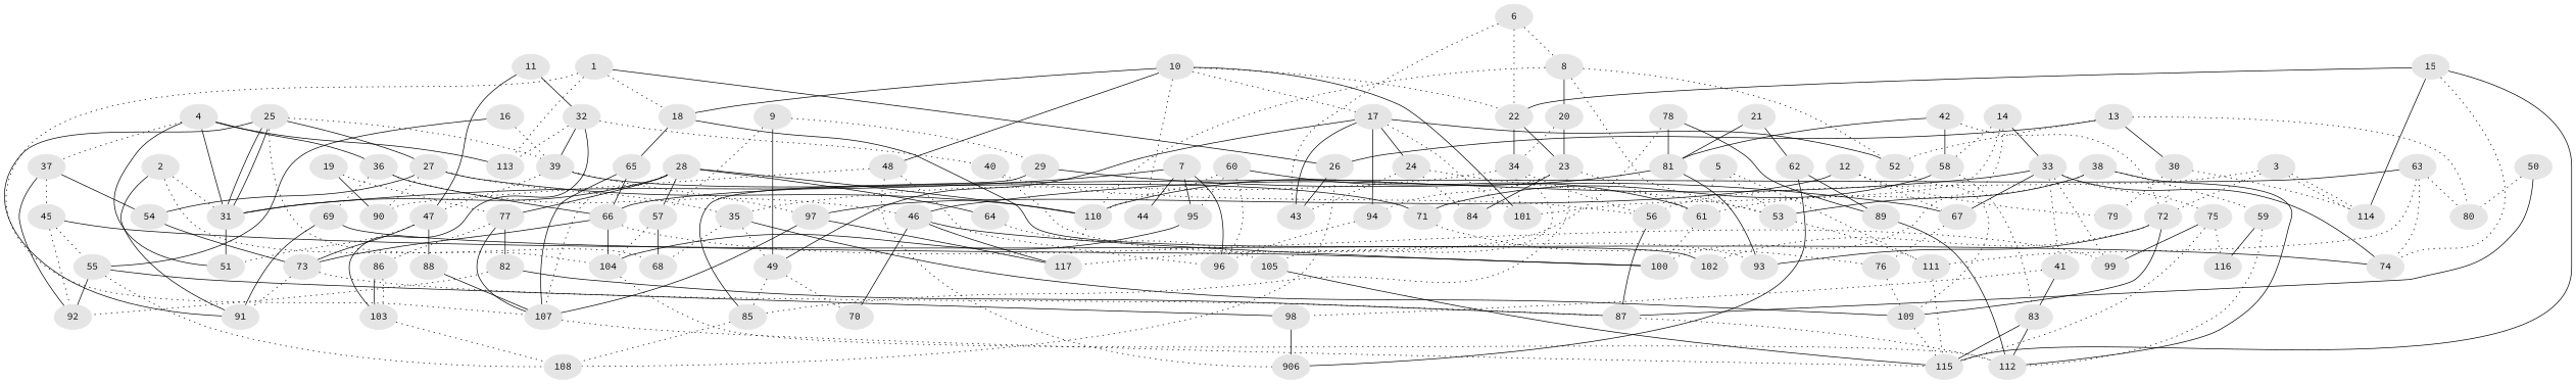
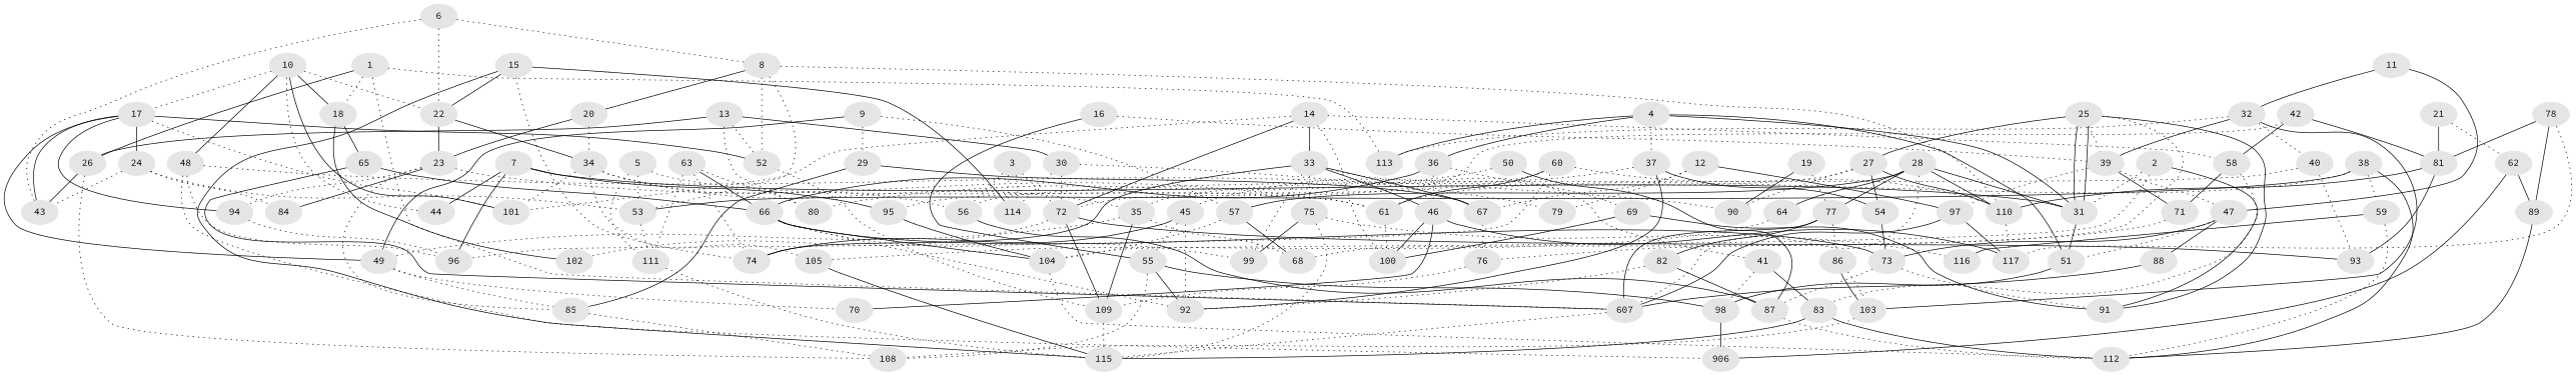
  graph {
    fontname="Source Code Pro"
    node [color=gray90 fontname="Source Code Pro" style=filled]
    edge [fontname="Source Code Pro" style=dotted]
    1
    18
    26
-   107
+   107 [label=607]
    113
    65
    102
    43
    108
    115
    2
    31
    91
    104
    51
    112
    3
    56
    72
    114
    87
    93
    109
    4
    36
    37
    46
    66
    69
    54
    45
    92
    98
    5
    53
    61
    111
    100
    6
    8
    22
    20
    52
    110
    23
    34
    7
    44
    95
    96
    94
    84
    85
    117
    9
    29
    49
    57
    67
    70
    68
    10
    17
    48
    101
    24
    90
    n68 [label=906]
    11
    32
    47
    39
    40
    103
    73
    88
    12
    79
    97
    76
    13
    30
    80
    14
    33
    58
    74
    41
    75
    99
    71
    83
    15
    16
    55
    19
    77
    82
    86
    35
    105
    21
    62
    81
    89
    25
    27
    28
    64
    116
    38
    59
    42
    50
    60
    63
    78
    1 -- 18
    1 -- 26 [style=solid]
    1 -- 107
    1 -- 113
    18 -- 65 [style=solid]
    18 -- 102 [style=solid]
    26 -- 43 [style=solid]
    26 -- 108
    107 -- 115
    65 -- 107 [style=solid]
    65 -- 66 [style=solid]
    2 -- 31
    2 -- 91 [style=solid]
    2 -- 104
    31 -- 51 [style=solid]
    104 -- 112
+   51 -- 98 [style=solid]
    3 -- 56
    3 -- 72
    3 -- 114
    3 -- 114
    56 -- 87 [style=solid]
    72 -- 102
    72 -- 93 [style=solid]
    72 -- 109 [style=solid]
    87 -- 112
    109 -- 115
    4 -- 113 [style=solid]
    4 -- 31 [style=solid]
    4 -- 51 [style=solid]
    4 -- 36 [style=solid]
    4 -- 37
    36 -- 46
    36 -- 66 [style=solid]
    36 -- 69
    37 -- 54 [style=solid]
    37 -- 45
    37 -- 92 [style=solid]
    46 -- 100 [style=solid]
    46 -- 117 [style=solid]
    46 -- 70 [style=solid]
    66 -- 104 [style=solid]
+   66 -- 92
    66 -- 73 [style=solid]
    66 -- 99
    69 -- 91 [style=solid]
    69 -- 100 [style=solid]
    54 -- 73 [style=solid]
    45 -- 92
    45 -- 74 [style=solid]
    45 -- 55
    98 -- n68 [style=solid]
    5 -- 53
    5 -- 61
    5 -- 111
    53 -- 111
    61 -- 100
    111 -- 115
    6 -- 43
    6 -- 8
    6 -- 22
    8 -- 53
    8 -- 20 [style=solid]
    8 -- 52
    8 -- 110
    22 -- 23 [style=solid]
    22 -- 34 [style=solid]
    20 -- 23 [style=solid]
    20 -- 34
    52 -- 109
    110 -- 117
    23 -- 61
    23 -- 94
    23 -- 84 [style=solid]
    23 -- 85
    34 -- 56
    34 -- 101
    34 -- 35
    34 -- 105
    7 -- 31 [style=solid]
    7 -- 44 [style=solid]
    7 -- 95 [style=solid]
    7 -- 96 [style=solid]
    95 -- 104 [style=solid]
    94 -- 96
    85 -- 108
    9 -- 29
    9 -- 49 [style=solid]
    9 -- 57
    29 -- 85 [style=solid]
    29 -- 67 [style=solid]
    49 -- 85
    49 -- 70
    57 -- 104
    57 -- 68 [style=solid]
    67 -- 76
    10 -- 18 [style=solid]
    10 -- 22
    10 -- 44
    10 -- 17
    10 -- 48 [style=solid]
    10 -- 101 [style=solid]
    17 -- 43 [style=solid]
    17 -- 52 [style=solid]
    17 -- 94 [style=solid]
    17 -- 49 [style=solid]
    17 -- 101
    17 -- 24 [style=solid]
    48 -- 96
    48 -- 90
    48 -- n68
    24 -- 43
    24 -- 53
    24 -- 84
    11 -- 32 [style=solid]
    11 -- 47 [style=solid]
    32 -- 113
    32 -- 39 [style=solid]
    32 -- 40
    32 -- 103 [style=solid]
    47 -- 51
    47 -- 73 [style=solid]
    47 -- 88 [style=solid]
    39 -- 47
    39 -- 97
    39 -- 71 [style=solid]
    40 -- 56
    40 -- 93
    103 -- 108
    73 -- 91
    73 -- 87
    88 -- 107 [style=solid]
    12 -- 67
    12 -- 79
    12 -- 97 [style=solid]
    97 -- 107 [style=solid]
    97 -- 117 [style=solid]
    76 -- 109
    13 -- 26 [style=solid]
    13 -- 52
    13 -- 30 [style=solid]
    13 -- 80
    30 -- 72
    30 -- 114
    30 -- 79
+   14 -- 72 [style=solid]
    14 -- 100
    14 -- 101
    14 -- 33 [style=solid]
    14 -- 58
    33 -- 46 [style=solid]
    33 -- 67 [style=solid]
    33 -- 74 [style=solid]
    33 -- 41
    33 -- 75
    33 -- 99
    58 -- 71 [style=solid]
    58 -- 83
    41 -- 98
    41 -- 83 [style=solid]
    75 -- 115
    75 -- 99 [style=solid]
    75 -- 116
    71 -- 76
    83 -- 115 [style=solid]
    83 -- 112 [style=solid]
    15 -- 115 [style=solid]
    15 -- 114 [style=solid]
    15 -- 22 [style=solid]
    15 -- 74
    16 -- 39
    16 -- 55 [style=solid]
    55 -- 108
    55 -- 92 [style=solid]
    55 -- 98 [style=solid]
    19 -- 90 [style=solid]
    19 -- 77
    77 -- 107 [style=solid]
    77 -- 82 [style=solid]
    77 -- 86
    82 -- 87 [style=solid]
    82 -- 92
    86 -- 103 [style=solid]
    86 -- 103
    35 -- 109 [style=solid]
    35 -- 49
    35 -- 68
    105 -- 115 [style=solid]
-   21 -- 62 [style=solid]
+   21 -- 62
    21 -- 81 [style=solid]
    62 -- n68 [style=solid]
    62 -- 89 [style=solid]
    81 -- 93 [style=solid]
    81 -- 110 [style=solid]
    89 -- 112 [style=solid]
    25 -- 31 [style=solid]
    25 -- 31 [style=solid]
    25 -- 91 [style=solid]
    25 -- 68
    25 -- 39
    25 -- 27 [style=solid]
    27 -- 54 [style=solid]
    27 -- 110 [style=solid]
    27 -- 90
    27 -- 35
    28 -- 107
    28 -- 31 [style=solid]
    28 -- 110 [style=solid]
    28 -- 57 [style=solid]
    28 -- 77 [style=solid]
    28 -- 64 [style=solid]
    64 -- 105
    38 -- 112 [style=solid]
    38 -- 53 [style=solid]
    38 -- 61
    38 -- 59
    59 -- 112
    59 -- 116 [style=solid]
    42 -- 72
    42 -- 58 [style=solid]
    42 -- 81 [style=solid]
    50 -- 87 [style=solid]
    50 -- 80
    60 -- 61 [style=solid]
    60 -- 110
    60 -- 95
    60 -- 96
    63 -- 66 [style=solid]
    63 -- 111
    63 -- 80
    63 -- 74
    78 -- 117
    78 -- 81 [style=solid]
    78 -- 89 [style=solid]
  }
